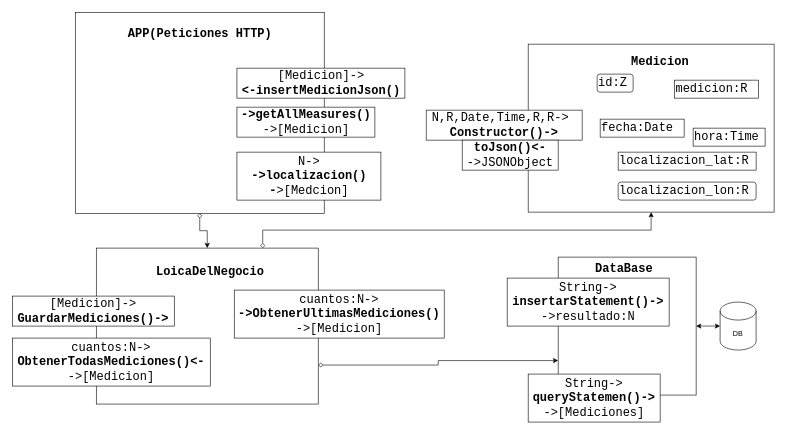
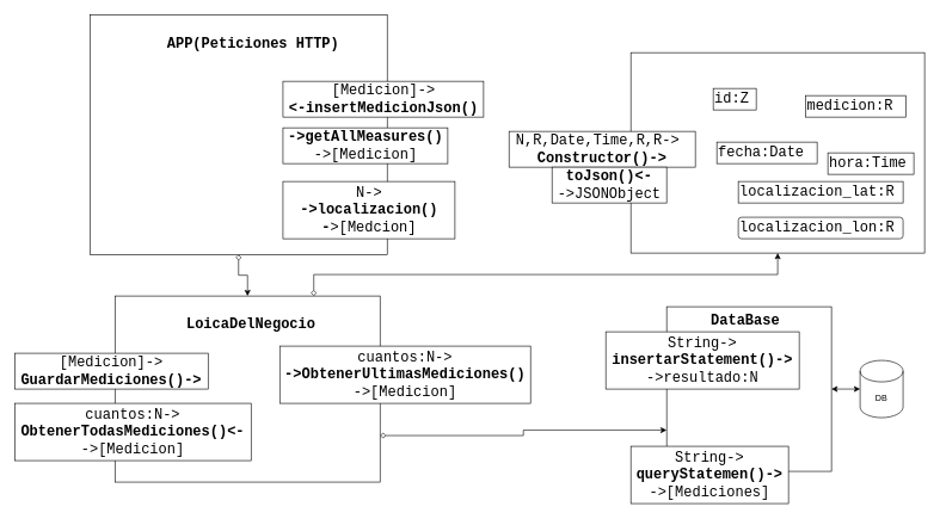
  <mxCell id="0" />
  <mxCell id="1" parent="0" />
  <mxCell id="2" style="edgeStyle=orthogonalEdgeStyle;rounded=0;orthogonalLoop=1;jettySize=auto;html=1;exitX=0.5;exitY=1;exitDx=0;exitDy=0;entryX=0.5;entryY=0;entryDx=0;entryDy=0;startArrow=diamond;startFill=0;" parent="1" source="3" target="20" edge="1"><mxGeometry relative="1" as="geometry" /></mxCell>
  <mxCell id="3" value="" style="rounded=0;whiteSpace=wrap;html=1;" parent="1" vertex="1"><mxGeometry x="125" y="20" width="415" height="335" as="geometry" /></mxCell>
- <mxCell id="4" value="APP(Peticiones HTTP)" style="text;html=1;strokeColor=none;fillColor=none;align=center;verticalAlign=middle;whiteSpace=wrap;rounded=0;fontStyle=1;fontFamily=Courier New;fontSize=20;" parent="1" vertex="1"><mxGeometry x="208.75" y="45" width="247.5" height="20" as="geometry" /></mxCell>
+ <mxCell id="4" value="APP(Peticiones HTTP)" style="text;html=1;strokeColor=none;fillColor=none;align=center;verticalAlign=middle;whiteSpace=wrap;rounded=0;fontStyle=1;fontFamily=Courier New;fontSize=20;" parent="1" vertex="1"><mxGeometry x="228.75" y="50" width="247.5" height="20" as="geometry" /></mxCell>
  <mxCell id="5" value="[Medicion]-&amp;gt;&lt;br&gt;&lt;b&gt;&amp;lt;-insertMedicionJson()&lt;/b&gt;" style="rounded=0;whiteSpace=wrap;html=1;fontFamily=Courier New;fontSize=20;align=center;fontStyle=0;autosize=1;" parent="1" vertex="1"><mxGeometry x="394.5" y="113" width="280" height="50" as="geometry" /></mxCell>
  <mxCell id="6" value="&lt;b&gt;-&amp;gt;getAllMeasures()&lt;br&gt;&lt;/b&gt;-&amp;gt;[Medicion]" style="rounded=0;whiteSpace=wrap;html=1;fontFamily=Courier New;fontSize=20;align=center;fontStyle=0;autosize=1;" parent="1" vertex="1"><mxGeometry x="394.5" y="178" width="230" height="50" as="geometry" /></mxCell>
  <mxCell id="7" value="N-&amp;gt;&lt;br&gt;&lt;b&gt;-&amp;gt;localizacion()&lt;/b&gt;&lt;br&gt;&lt;b&gt;-&lt;/b&gt;&amp;gt;[Medcion]" style="rounded=0;whiteSpace=wrap;html=1;fontFamily=Courier New;fontSize=20;align=center;fontStyle=0;autosize=1;" parent="1" vertex="1"><mxGeometry x="394.5" y="253" width="240" height="80" as="geometry" /></mxCell>
  <mxCell id="8" value="" style="rounded=0;whiteSpace=wrap;html=1;" parent="1" vertex="1"><mxGeometry x="880" y="73" width="410" height="280" as="geometry" /></mxCell>
- <mxCell id="9" value="Medicion" style="text;html=1;strokeColor=none;fillColor=none;align=center;verticalAlign=middle;whiteSpace=wrap;rounded=0;fontStyle=1;fontFamily=Courier New;fontSize=20;" parent="1" vertex="1"><mxGeometry x="1020" y="93" width="160" height="20" as="geometry" /></mxCell>
- <mxCell id="10" value="id:Z" style="whiteSpace=wrap;html=1;fontFamily=Courier New;fontSize=20;align=left;fontStyle=0;autosize=1;rounded=1;" parent="1" vertex="1"><mxGeometry x="995" y="123" width="60" height="30" as="geometry" /></mxCell>
+ <mxCell id="10" value="id:Z" style="rounded=0;whiteSpace=wrap;html=1;fontFamily=Courier New;fontSize=20;align=left;fontStyle=0;autosize=1;" parent="1" vertex="1"><mxGeometry x="995" y="123" width="60" height="30" as="geometry" /></mxCell>
  <mxCell id="11" value="medicion:R" style="rounded=0;whiteSpace=wrap;html=1;fontFamily=Courier New;fontSize=20;align=left;fontStyle=0;autosize=1;" parent="1" vertex="1"><mxGeometry x="1124" y="133" width="140" height="30" as="geometry" /></mxCell>
  <mxCell id="12" value="fecha:Date" style="rounded=0;whiteSpace=wrap;html=1;fontFamily=Courier New;fontSize=20;align=left;fontStyle=0;autosize=1;" parent="1" vertex="1"><mxGeometry x="1000" y="198" width="140" height="30" as="geometry" /></mxCell>
  <mxCell id="13" value="hora:Time" style="rounded=0;whiteSpace=wrap;html=1;fontFamily=Courier New;fontSize=20;align=left;fontStyle=0;autosize=1;" parent="1" vertex="1"><mxGeometry x="1155" y="213" width="120" height="30" as="geometry" /></mxCell>
  <mxCell id="14" value="localizacion_lat:R" style="rounded=0;whiteSpace=wrap;html=1;fontFamily=Courier New;fontSize=20;align=left;fontStyle=0;autosize=1;" parent="1" vertex="1"><mxGeometry x="1030" y="253" width="230" height="30" as="geometry" /></mxCell>
  <mxCell id="15" value="localizacion_lon:R" style="whiteSpace=wrap;html=1;fontFamily=Courier New;fontSize=20;align=left;fontStyle=0;autosize=1;rounded=1;" parent="1" vertex="1"><mxGeometry x="1030" y="303" width="230" height="30" as="geometry" /></mxCell>
  <mxCell id="16" value="N,R,Date,Time,R,R-&amp;gt;&amp;nbsp;&lt;br&gt;&lt;b&gt;Constructor()-&amp;gt;&lt;/b&gt;" style="rounded=0;whiteSpace=wrap;html=1;fontFamily=Courier New;fontSize=20;align=center;fontStyle=0;autosize=1;" parent="1" vertex="1"><mxGeometry y="183" width="260" height="50" as="geometry" x="710" /></mxCell>
  <mxCell id="17" value="&lt;b&gt;toJson()&amp;lt;-&lt;/b&gt;&lt;br&gt;-&amp;gt;JSONObject" style="rounded=0;whiteSpace=wrap;html=1;fontFamily=Courier New;fontSize=20;align=center;fontStyle=0;autosize=1;" parent="1" vertex="1"><mxGeometry x="770" y="233" width="160" height="50" as="geometry" /></mxCell>
  <mxCell id="18" style="edgeStyle=orthogonalEdgeStyle;rounded=0;orthogonalLoop=1;jettySize=auto;html=1;exitX=0.75;exitY=0;exitDx=0;exitDy=0;entryX=0.5;entryY=1;entryDx=0;entryDy=0;startArrow=diamond;startFill=0;" parent="1" source="20" target="8" edge="1"><mxGeometry relative="1" as="geometry" /></mxCell>
  <mxCell id="19" style="edgeStyle=orthogonalEdgeStyle;rounded=0;orthogonalLoop=1;jettySize=auto;html=1;exitX=1;exitY=0.75;exitDx=0;exitDy=0;entryX=0;entryY=0.75;entryDx=0;entryDy=0;startArrow=diamond;startFill=0;" parent="1" source="20" target="27" edge="1"><mxGeometry relative="1" as="geometry"><Array as="points"><mxPoint x="730" y="608" /><mxPoint x="730" y="600" /></Array></mxGeometry></mxCell>
  <mxCell id="20" value="" style="rounded=0;whiteSpace=wrap;html=1;" parent="1" vertex="1"><mxGeometry x="160" y="413" width="370" height="260" as="geometry" /></mxCell>
  <mxCell id="21" value="LoicaDelNegocio" style="text;html=1;strokeColor=none;fillColor=none;align=center;verticalAlign=middle;whiteSpace=wrap;rounded=0;fontStyle=1;fontFamily=Courier New;fontSize=20;" parent="1" vertex="1"><mxGeometry x="270" y="443" width="160" height="20" as="geometry" /></mxCell>
  <mxCell id="22" value="cuantos:N-&amp;gt;&lt;br&gt;&lt;b&gt;ObtenerTodasMediciones()&amp;lt;-&lt;/b&gt;&lt;br&gt;-&amp;gt;[Medicion]" style="rounded=0;whiteSpace=wrap;html=1;fontFamily=Courier New;fontSize=20;align=center;fontStyle=0;autosize=1;" parent="1" vertex="1"><mxGeometry x="20" y="563" width="330" height="80" as="geometry" /></mxCell>
  <mxCell id="23" value="cuantos:N-&amp;gt;&lt;br&gt;&lt;b&gt;-&amp;gt;ObtenerUltimasMediciones()&lt;/b&gt;&lt;br&gt;-&amp;gt;[Medicion]" style="rounded=0;whiteSpace=wrap;html=1;fontFamily=Courier New;fontSize=20;align=center;fontStyle=0;autosize=1;" parent="1" vertex="1"><mxGeometry x="390" y="483" width="350" height="80" as="geometry" /></mxCell>
  <mxCell id="24" value="[Medicion]-&amp;gt;&lt;br&gt;&lt;b&gt;GuardarMediciones()-&amp;gt;&lt;/b&gt;" style="rounded=0;whiteSpace=wrap;html=1;fontFamily=Courier New;fontSize=20;align=center;fontStyle=0;autosize=1;" parent="1" vertex="1"><mxGeometry x="20" y="493" width="270" height="50" as="geometry" /></mxCell>
  <mxCell id="25" value="DB" style="shape=cylinder3;whiteSpace=wrap;html=1;boundedLbl=1;backgroundOutline=1;size=15;" parent="1" vertex="1"><mxGeometry x="1200" y="503" width="60" height="80" as="geometry" /></mxCell>
  <mxCell id="26" style="edgeStyle=orthogonalEdgeStyle;rounded=0;orthogonalLoop=1;jettySize=auto;html=1;exitX=1;exitY=0.5;exitDx=0;exitDy=0;entryX=0;entryY=0.5;entryDx=0;entryDy=0;entryPerimeter=0;startArrow=classic;startFill=1;" parent="1" source="27" target="25" edge="1"><mxGeometry relative="1" as="geometry" /></mxCell>
  <mxCell id="27" value="" style="rounded=0;whiteSpace=wrap;html=1;" parent="1" vertex="1"><mxGeometry x="930" y="428" width="230" height="230" as="geometry" /></mxCell>
  <mxCell id="28" value="DataBase" style="text;html=1;strokeColor=none;fillColor=none;align=center;verticalAlign=middle;whiteSpace=wrap;rounded=0;fontStyle=1;fontFamily=Courier New;fontSize=20;" parent="1" vertex="1"><mxGeometry x="960" y="438" width="160" height="20" as="geometry" /></mxCell>
  <mxCell id="29" value="String-&amp;gt;&lt;br&gt;&lt;b&gt;insertarStatement()-&amp;gt;&lt;/b&gt;&lt;br&gt;-&amp;gt;resultado:N" style="rounded=0;whiteSpace=wrap;html=1;fontFamily=Courier New;fontSize=20;align=center;fontStyle=0;autosize=1;" parent="1" vertex="1"><mxGeometry x="845" y="463" width="270" height="80" as="geometry" /></mxCell>
  <mxCell id="30" value="String-&amp;gt;&lt;br&gt;&lt;b&gt;queryStatemen()-&amp;gt;&lt;/b&gt;&lt;br&gt;-&amp;gt;[Mediciones]" style="rounded=0;whiteSpace=wrap;html=1;fontFamily=Courier New;fontSize=20;align=center;fontStyle=0;autosize=1;" parent="1" vertex="1"><mxGeometry x="880" y="623" width="220" height="80" as="geometry" /></mxCell>
